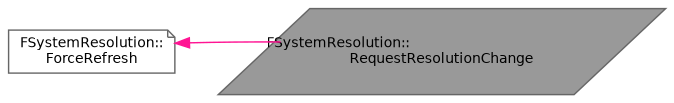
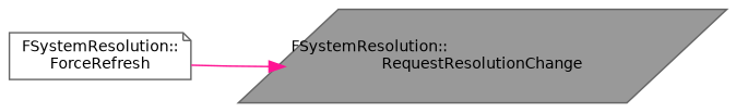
  digraph {
    rankdir=RL
    node [fontname=Helvetica fontsize=10 style=filled]
    n1 [color=gray40 fillcolor=grey60 fontcolor=black height=0.2 label="FSystemResolution::\lRequestResolutionChange" shape=parallelogram width=0.4]
    n2 [color=grey40 fillcolor=white height=0.2 label="FSystemResolution::\lForceRefresh" shape=note width=0.4]
-   n2 -> n1 [color=deeppink dir=back fontname=Helvetica fontsize=10 labelfontname=Helvetica labelfontsize=10 style=solid]
+   n1 -> n2 [color=deeppink dir=back fontname=Helvetica fontsize=10 labelfontname=Helvetica labelfontsize=10 style=solid]
  }
